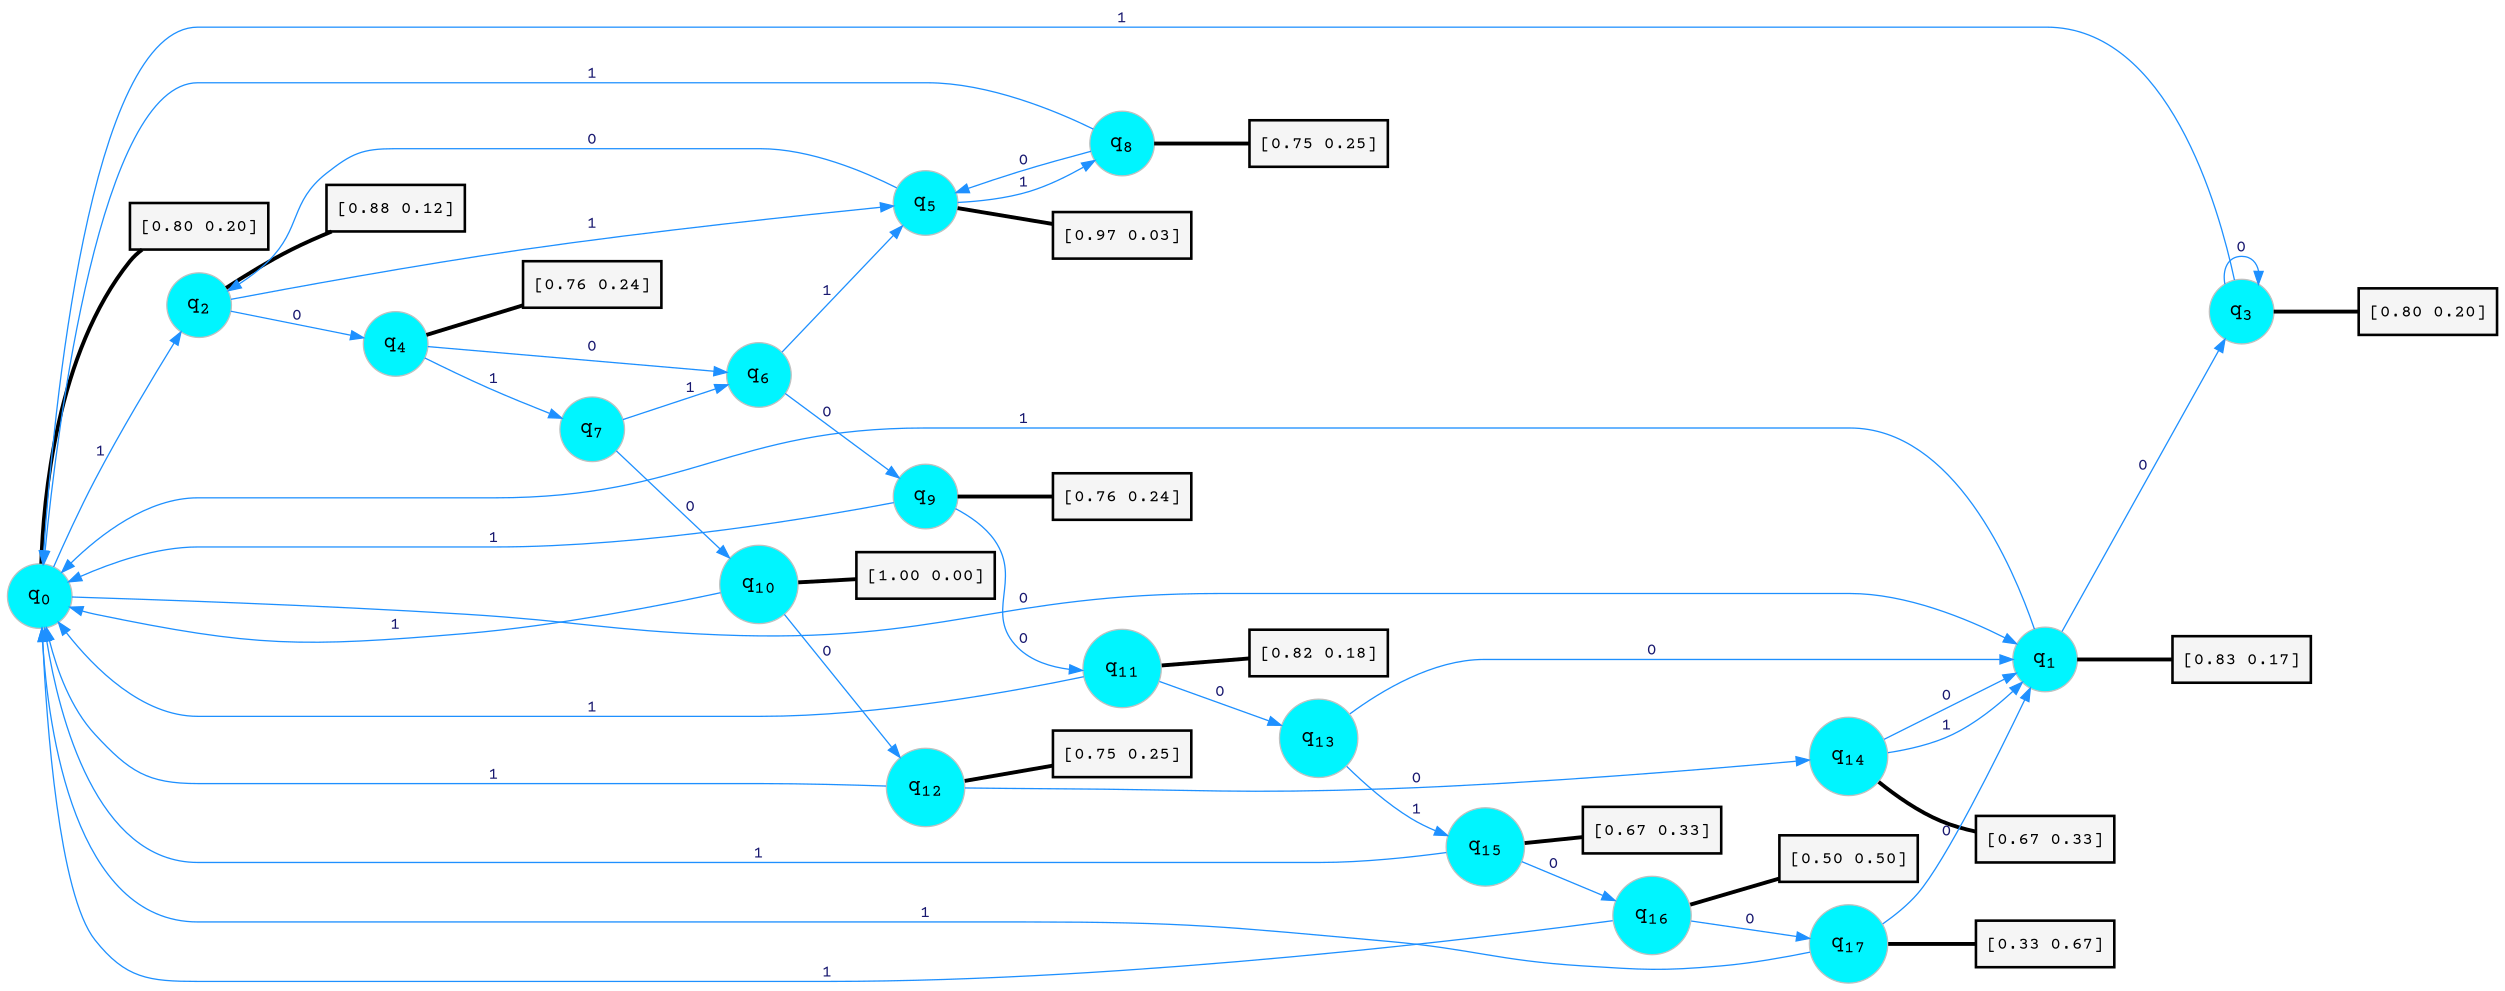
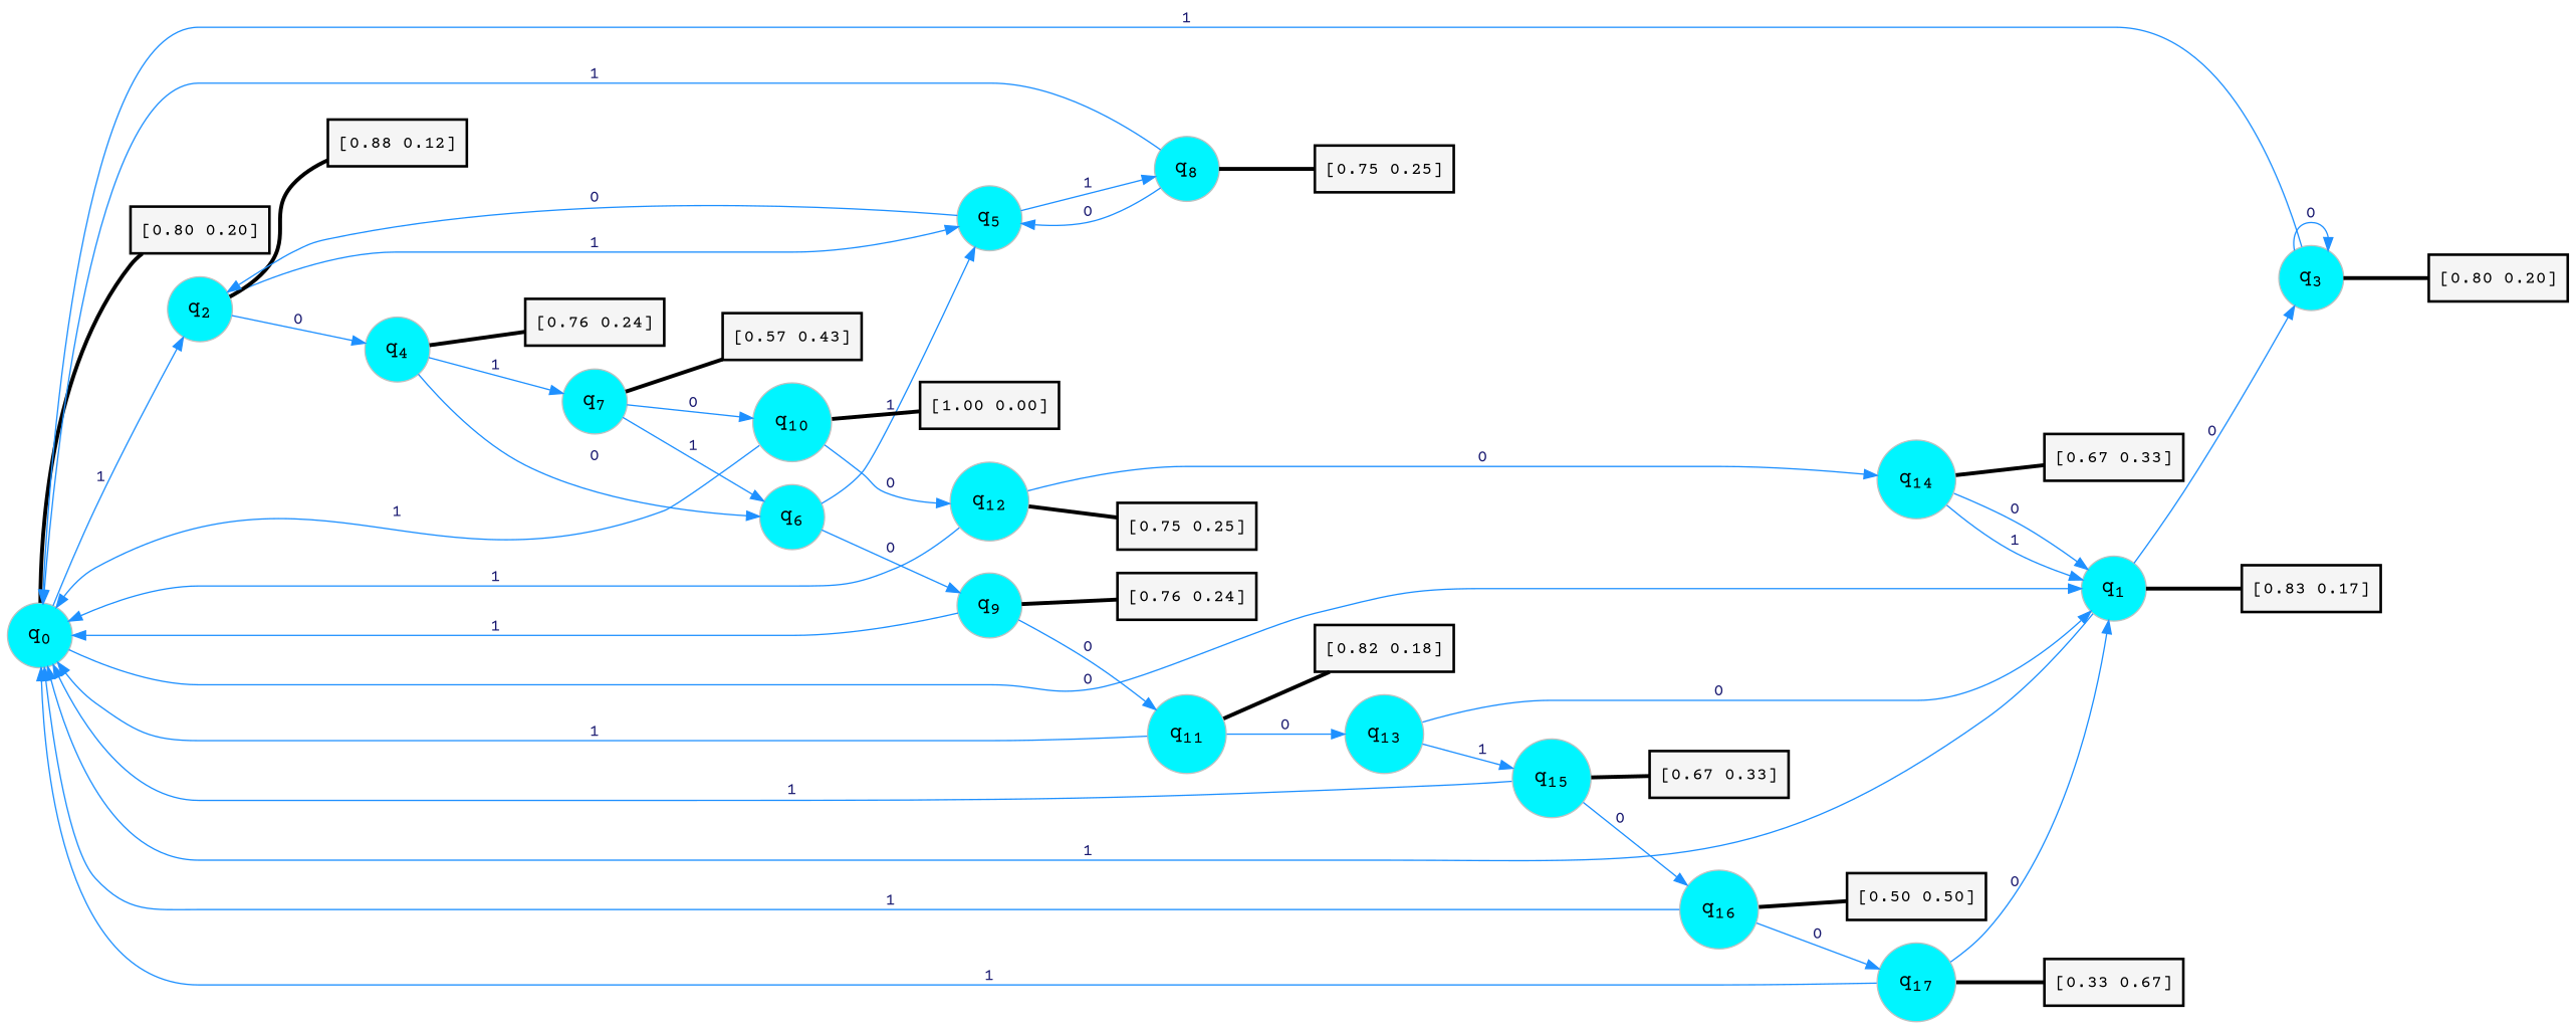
  digraph {
    fontname="Courier Prime"
    rankdir=LR
    node [color=gray fillcolor=turquoise1 fontcolor=black fontname="Courier Prime" fontsize=16 fontweight=bold shape=circle style=filled]
    edge [arrowsize=1 color=dodgerblue1 fontcolor=midnightblue fontname="Courier Prime" fontweight=bold penwidth=1 style=solid weight=20]
    n1 [label=<q<SUB>0</SUB>>]
    n2 [label=<q<SUB>1</SUB>>]
    n3 [label=<q<SUB>2</SUB>>]
    n4 [color=black fillcolor=whitesmoke fontsize=14 label="[0.80 0.20]" penwidth=2 shape=box]
    n5 [label=<q<SUB>3</SUB>>]
    n6 [color=black fillcolor=whitesmoke fontsize=14 label="[0.83 0.17]" penwidth=2 shape=box]
    n7 [label=<q<SUB>4</SUB>>]
    n8 [label=<q<SUB>5</SUB>>]
    n9 [color=black fillcolor=whitesmoke fontsize=14 label="[0.88 0.12]" penwidth=2 shape=box]
    n10 [color=black fillcolor=whitesmoke fontsize=14 label="[0.80 0.20]" penwidth=2 shape=box]
    n11 [label=<q<SUB>6</SUB>>]
    n12 [label=<q<SUB>7</SUB>>]
    n13 [color=black fillcolor=whitesmoke fontsize=14 label="[0.76 0.24]" penwidth=2 shape=box]
    n14 [label=<q<SUB>8</SUB>>]
-   n15 [color=black fillcolor=whitesmoke fontsize=14 label="[0.97 0.03]" penwidth=2 shape=box]
    n16 [label=<q<SUB>9</SUB>>]
    n17 [label=<q<SUB>10</SUB>>]
+   n18 [color=black fillcolor=whitesmoke fontsize=14 label="[0.57 0.43]" penwidth=2 shape=box]
    n19 [color=black fillcolor=whitesmoke fontsize=14 label="[0.75 0.25]" penwidth=2 shape=box]
    n20 [label=<q<SUB>11</SUB>>]
    n21 [color=black fillcolor=whitesmoke fontsize=14 label="[0.76 0.24]" penwidth=2 shape=box]
    n22 [label=<q<SUB>12</SUB>>]
    n23 [color=black fillcolor=whitesmoke fontsize=14 label="[1.00 0.00]" penwidth=2 shape=box]
    n24 [label=<q<SUB>13</SUB>>]
    n25 [color=black fillcolor=whitesmoke fontsize=14 label="[0.82 0.18]" penwidth=2 shape=box]
    n26 [label=<q<SUB>14</SUB>>]
    n27 [color=black fillcolor=whitesmoke fontsize=14 label="[0.75 0.25]" penwidth=2 shape=box]
    n28 [label=<q<SUB>15</SUB>>]
    n29 [color=black fillcolor=whitesmoke fontsize=14 label="[0.67 0.33]" penwidth=2 shape=box]
    n30 [label=<q<SUB>16</SUB>>]
    n31 [color=black fillcolor=whitesmoke fontsize=14 label="[0.67 0.33]" penwidth=2 shape=box]
    n32 [label=<q<SUB>17</SUB>>]
    n33 [color=black fillcolor=whitesmoke fontsize=14 label="[0.50 0.50]" penwidth=2 shape=box]
    n34 [color=black fillcolor=whitesmoke fontsize=14 label="[0.33 0.67]" penwidth=2 shape=box]
    n1 -> n2 [label=0]
    n1 -> n3 [label=1]
    n1 -> n4 [arrowhead=none color=black penwidth=3]
    n2 -> n1 [label=1]
    n2 -> n5 [label=0]
    n2 -> n6 [arrowhead=none color=black penwidth=3]
    n3 -> n7 [label=0]
    n3 -> n8 [label=1]
    n3 -> n9 [arrowhead=none color=black penwidth=3]
    n5 -> n1 [label=1]
    n5 -> n5 [label=0]
    n5 -> n10 [arrowhead=none color=black penwidth=3]
    n7 -> n11 [label=0]
    n7 -> n12 [label=1]
    n7 -> n13 [arrowhead=none color=black penwidth=3]
    n8 -> n3 [label=0]
    n8 -> n14 [label=1]
-   n8 -> n15 [arrowhead=none color=black penwidth=3]
    n11 -> n8 [label=1]
    n11 -> n16 [label=0]
    n12 -> n11 [label=1]
    n12 -> n17 [label=0]
+   n12 -> n18 [arrowhead=none color=black penwidth=3]
    n14 -> n1 [label=1]
    n14 -> n8 [label=0]
    n14 -> n19 [arrowhead=none color=black penwidth=3]
    n16 -> n1 [label=1]
    n16 -> n20 [label=0]
    n16 -> n21 [arrowhead=none color=black penwidth=3]
    n17 -> n1 [label=1]
    n17 -> n22 [label=0]
    n17 -> n23 [arrowhead=none color=black penwidth=3]
    n20 -> n1 [label=1]
    n20 -> n24 [label=0]
    n20 -> n25 [arrowhead=none color=black penwidth=3]
    n22 -> n1 [label=1]
    n22 -> n26 [label=0]
    n22 -> n27 [arrowhead=none color=black penwidth=3]
    n24 -> n2 [label=0]
    n24 -> n28 [label=1]
    n26 -> n2 [label=0]
    n26 -> n2 [label=1]
    n26 -> n29 [arrowhead=none color=black penwidth=3]
    n28 -> n1 [label=1]
    n28 -> n30 [label=0]
    n28 -> n31 [arrowhead=none color=black penwidth=3]
    n30 -> n1 [label=1]
    n30 -> n32 [label=0]
    n30 -> n33 [arrowhead=none color=black penwidth=3]
    n32 -> n1 [label=1]
    n32 -> n2 [label=0]
    n32 -> n34 [arrowhead=none color=black penwidth=3]
  }
